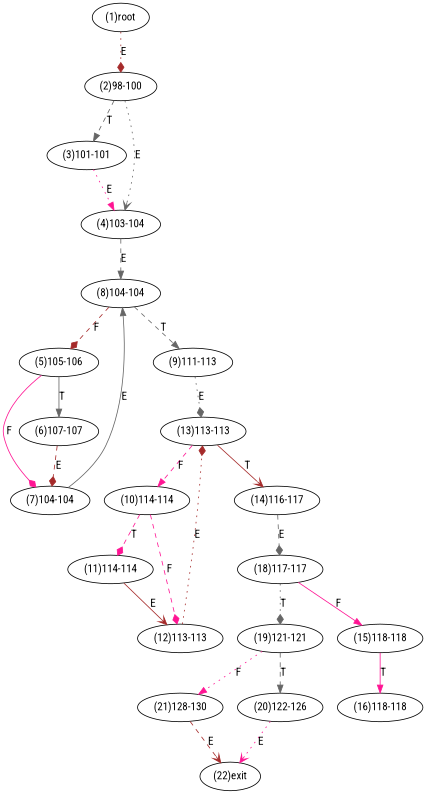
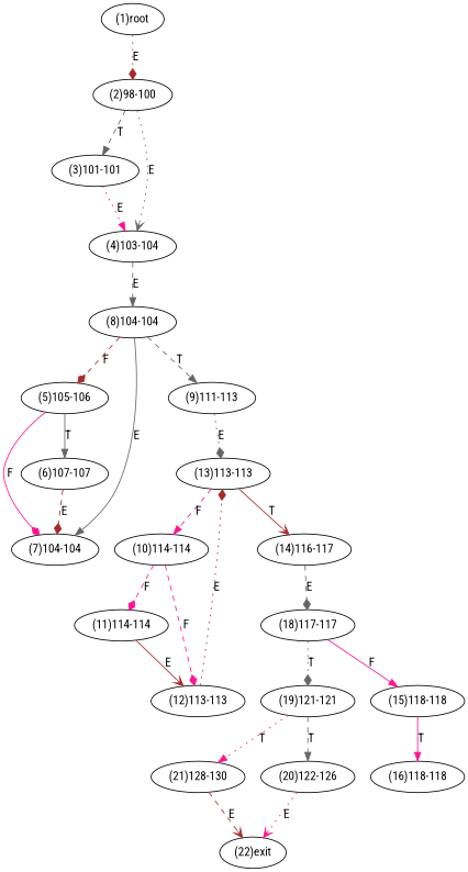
  digraph {
    fontname="Roboto Condensed"
    node [fontname="Roboto Condensed"]
    edge [arrowhead=normal color=gray40 fontname="Roboto Condensed" style=dashed]
    n1 [label="(1)root"]
    n2 [label="(2)98-100"]
    n3 [label="(3)101-101"]
    n4 [label="(4)103-104"]
    n5 [label="(8)104-104"]
    n6 [label="(5)105-106"]
    n7 [label="(9)111-113"]
    n8 [label="(6)107-107"]
    n9 [label="(7)104-104"]
    n10 [label="(13)113-113"]
    n11 [label="(10)114-114"]
    n12 [label="(14)116-117"]
    n13 [label="(11)114-114"]
    n14 [label="(12)113-113"]
    n15 [label="(18)117-117"]
    n16 [label="(15)118-118"]
    n17 [label="(19)121-121"]
    n18 [label="(16)118-118"]
    n19 [label="(21)128-130"]
    n20 [label="(20)122-126"]
    n21 [label="(22)exit"]
    n1 -> n2 [arrowhead=diamond color=brown label=E style=dotted]
    n2 -> n3 [label=T]
    n2 -> n4 [arrowhead=vee label=E style=dotted]
    n3 -> n4 [color=deeppink label=E style=dotted]
    n4 -> n5 [label=E]
    n5 -> n6 [arrowhead=diamond color=brown label=F]
    n5 -> n7 [label=T]
    n6 -> n8 [label=T style=solid]
    n6 -> n9 [arrowhead=diamond color=deeppink label=F style=solid]
    n7 -> n10 [arrowhead=diamond label=E style=dotted]
    n8 -> n9 [arrowhead=diamond color=brown label=E]
-   n9 -> n5 [label=E style=solid]
+   n5 -> n9 [label=E style=solid]
    n10 -> n11 [color=deeppink label=F]
    n10 -> n12 [arrowhead=vee color=brown label=T style=solid]
-   n11 -> n13 [arrowhead=diamond color=deeppink label=T]
+   n11 -> n13 [arrowhead=diamond color=deeppink label=F]
    n11 -> n14 [arrowhead=diamond color=deeppink label=F]
    n12 -> n15 [arrowhead=diamond label=E]
    n13 -> n14 [arrowhead=vee color=brown label=E style=solid]
    n14 -> n10 [arrowhead=diamond color=brown label=E style=dotted]
    n15 -> n16 [color=deeppink label=F style=solid]
    n15 -> n17 [arrowhead=diamond label=T style=dotted]
    n16 -> n18 [color=deeppink label=T style=solid]
-   n17 -> n19 [color=deeppink label=F style=dotted]
+   n17 -> n19 [color=deeppink label=T style=dotted]
    n17 -> n20 [label=T]
    n19 -> n21 [arrowhead=vee color=brown label=E]
    n20 -> n21 [arrowhead=vee color=deeppink label=E style=dotted]
  }
